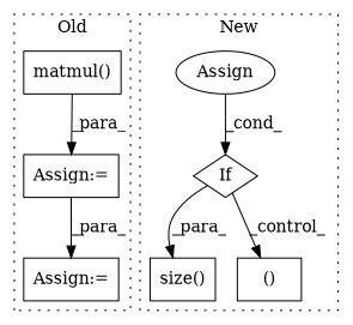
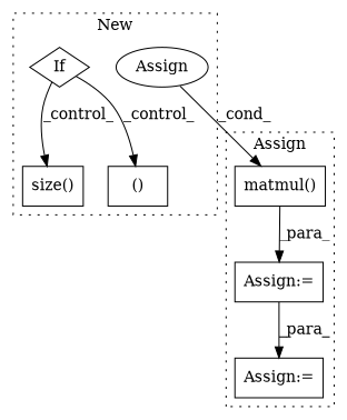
  digraph {
    node [a=75 l=3 shape=box]
    n1 [l="10,1" label="matmul()" s="5524,5546"]
    n2 [a=68 label="Assign:=" s=5521]
    n3 [a=68 label="Assign:=" s=5610]
    n4 [l=18 label="size()" s=5179]
    n5 [a=87 l=19 label=Assign s=5015 shape=ellipse]
    n6 [a=54 l=0 label="()" s=5174]
    n7 [a=96 label=If s=5012 shape=diamond]
    subgraph cluster_1 {
-     label=Old
+     label=Assign
      style=dotted
      n1
      n2
      n3
    }
    subgraph cluster_2 {
      label=New
      style=dotted
      n4
      n5
      n6
      n7
    }
    n1 -> n2 [label=_para_]
    n2 -> n3 [label=_para_]
-   n5 -> n7 [label=_cond_]
-   n7 -> n4 [label=_para_]
+   n5 -> n1 [label=_cond_]
+   n7 -> n4 [label=_control_]
    n7 -> n6 [label=_control_]
  }
